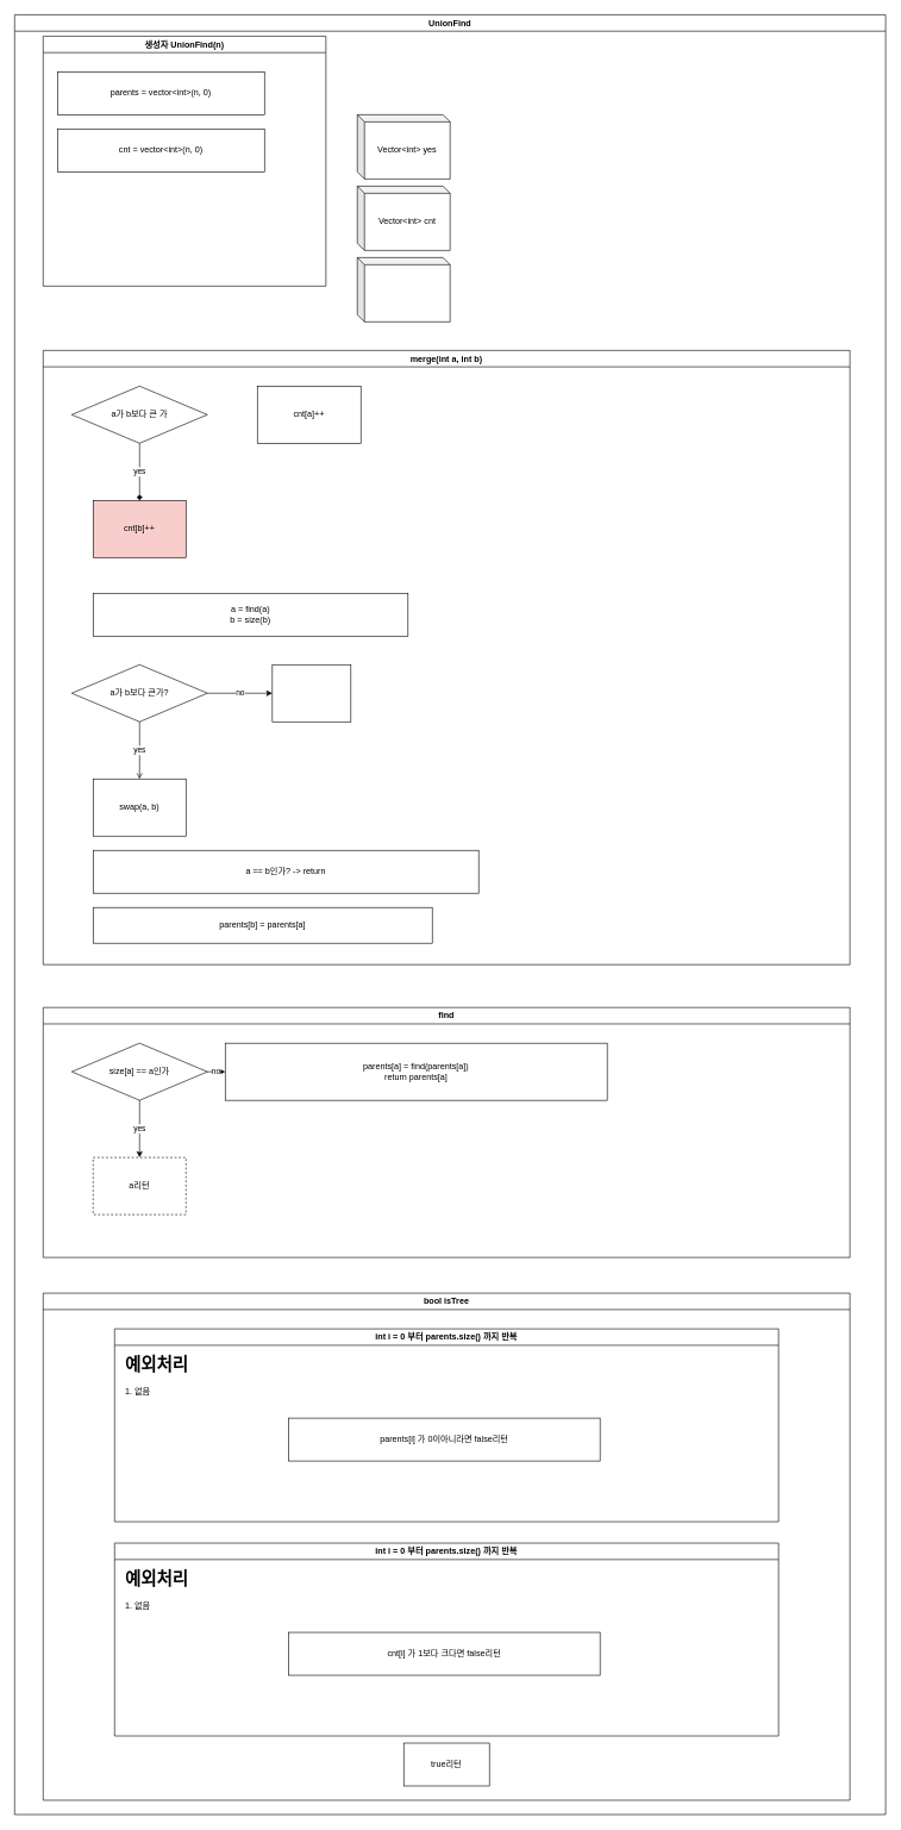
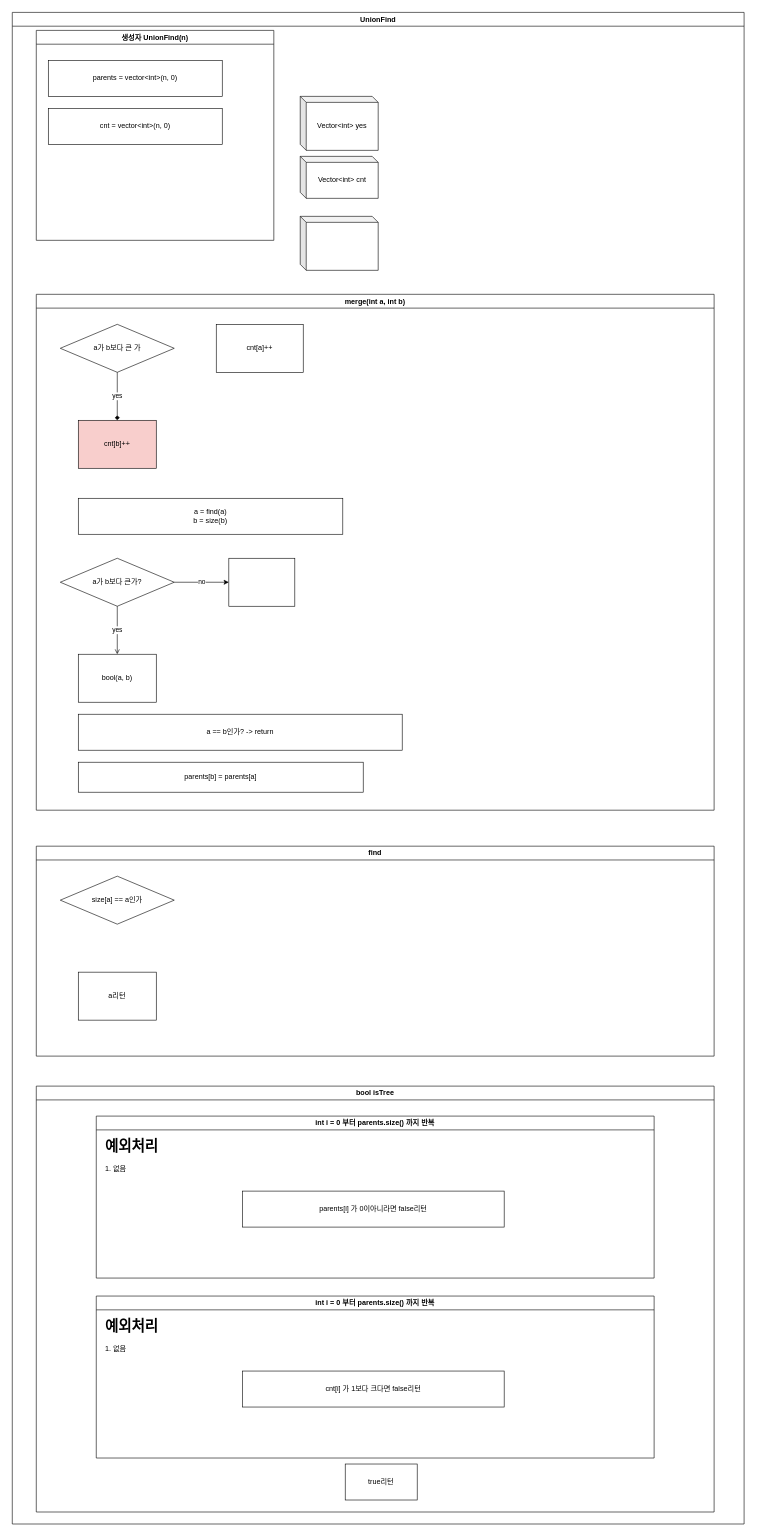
  <mxCell id="0" />
  <mxCell id="1" parent="0" />
  <mxCell id="2" value="UnionFind" style="swimlane;whiteSpace=wrap;html=1;" vertex="1" parent="1"><mxGeometry x="20" y="20" width="1220" height="2520" as="geometry" /></mxCell>
  <mxCell id="3" value="merge(int a, int b)" style="swimlane;whiteSpace=wrap;html=1;" vertex="1" parent="2"><mxGeometry x="40" y="470" width="1130" height="860" as="geometry" /></mxCell>
  <mxCell id="4" value="" style="group" vertex="1" connectable="0" parent="3"><mxGeometry x="70" y="440" width="295" height="240" as="geometry" /></mxCell>
  <mxCell id="5" value="a가 b보다 큰가?" style="rhombus;whiteSpace=wrap;html=1;" vertex="1" parent="4"><mxGeometry x="-30" width="190" height="80" as="geometry" /></mxCell>
- <mxCell id="6" value="swap(a, b)" style="whiteSpace=wrap;html=1;rounded=0;" vertex="1" parent="4"><mxGeometry y="160" width="130" height="80" as="geometry" /></mxCell>
+ <mxCell id="6" value="bool(a, b)" style="whiteSpace=wrap;html=1;rounded=0;" vertex="1" parent="4"><mxGeometry y="160" width="130" height="80" as="geometry" /></mxCell>
  <mxCell id="7" value="yes" style="edgeStyle=orthogonalEdgeStyle;rounded=0;orthogonalLoop=1;jettySize=auto;html=1;endArrow=open;" edge="1" parent="4" source="5" target="6"><mxGeometry relative="1" as="geometry" /></mxCell>
  <mxCell id="8" value="a = find(a)&lt;br&gt;b = size(b)" style="rounded=0;whiteSpace=wrap;html=1;" vertex="1" parent="3"><mxGeometry x="70" y="340" width="441" height="60" as="geometry" /></mxCell>
  <mxCell id="9" value="a == b인가? -&amp;gt; return" style="rounded=0;whiteSpace=wrap;html=1;" vertex="1" parent="3"><mxGeometry x="70" y="700" width="540" height="60" as="geometry" /></mxCell>
  <mxCell id="10" value="" style="whiteSpace=wrap;html=1;rounded=0;" vertex="1" parent="3"><mxGeometry x="321" y="440" width="110" height="80" as="geometry" /></mxCell>
  <mxCell id="11" value="no" style="edgeStyle=orthogonalEdgeStyle;rounded=0;orthogonalLoop=1;jettySize=auto;html=1;" edge="1" parent="3" source="5" target="10"><mxGeometry relative="1" as="geometry" /></mxCell>
  <mxCell id="12" value="parents[b] = parents[a]" style="rounded=0;whiteSpace=wrap;html=1;" vertex="1" parent="3"><mxGeometry x="70" y="780" width="475" height="50" as="geometry" /></mxCell>
  <mxCell id="13" value="" style="group" vertex="1" connectable="0" parent="3"><mxGeometry x="70" y="50" width="330" height="240" as="geometry" /></mxCell>
  <mxCell id="14" value="a가 b보다 큰 가" style="rhombus;whiteSpace=wrap;html=1;" vertex="1" parent="13"><mxGeometry x="-30" width="190" height="80" as="geometry" /></mxCell>
  <mxCell id="15" value="cnt]b]++" style="whiteSpace=wrap;html=1;rounded=0;fillColor=#f8cecc;" vertex="1" parent="13"><mxGeometry y="160" width="130" height="80" as="geometry" /></mxCell>
  <mxCell id="16" value="yes" style="edgeStyle=orthogonalEdgeStyle;rounded=0;orthogonalLoop=1;jettySize=auto;html=1;endArrow=diamond;" edge="1" parent="13" source="14" target="15"><mxGeometry relative="1" as="geometry" /></mxCell>
  <mxCell id="17" value="cnt[a]++" style="whiteSpace=wrap;html=1;rounded=0;" vertex="1" parent="13"><mxGeometry x="230" width="145" height="80" as="geometry" /></mxCell>
  <mxCell id="18" value="find" style="swimlane;whiteSpace=wrap;html=1;" vertex="1" parent="2"><mxGeometry x="40" y="1390" width="1130" height="350" as="geometry" /></mxCell>
  <mxCell id="19" value="" style="group" vertex="1" connectable="0" parent="18"><mxGeometry x="70" y="50" width="720" height="240" as="geometry" /></mxCell>
  <mxCell id="20" value="size[a] == a인가" style="rhombus;whiteSpace=wrap;html=1;" vertex="1" parent="19"><mxGeometry x="-30" width="190" height="80" as="geometry" /></mxCell>
- <mxCell id="21" value="a리턴" style="whiteSpace=wrap;html=1;rounded=0;dashed=1;" vertex="1" parent="19"><mxGeometry y="160" width="130" height="80" as="geometry" /></mxCell>
- <mxCell id="22" value="yes" style="edgeStyle=orthogonalEdgeStyle;rounded=0;orthogonalLoop=1;jettySize=auto;html=1;" edge="1" parent="19" source="20" target="21"><mxGeometry relative="1" as="geometry" /></mxCell>
- <mxCell id="23" value="parents[a] = find(parents[a])&lt;br&gt;return parents[a]" style="whiteSpace=wrap;html=1;rounded=0;" vertex="1" parent="19"><mxGeometry x="185" width="535" height="80" as="geometry" /></mxCell>
- <mxCell id="24" value="no" style="edgeStyle=orthogonalEdgeStyle;rounded=0;orthogonalLoop=1;jettySize=auto;html=1;" edge="1" parent="19" source="20" target="23"><mxGeometry relative="1" as="geometry" /></mxCell>
+ <mxCell id="21" value="a리턴" style="whiteSpace=wrap;html=1;rounded=0;" vertex="1" parent="19"><mxGeometry y="160" width="130" height="80" as="geometry" /></mxCell>
  <mxCell id="25" value="bool isTree" style="swimlane;whiteSpace=wrap;html=1;" vertex="1" parent="2"><mxGeometry x="40" y="1790" width="1130" height="710" as="geometry" /></mxCell>
  <mxCell id="26" value="int i = 0 부터 parents.size() 까지 반복" style="swimlane;whiteSpace=wrap;html=1;" vertex="1" parent="25"><mxGeometry x="100" y="50" width="930" height="270" as="geometry" /></mxCell>
  <mxCell id="27" value="&lt;h1&gt;예외처리&lt;/h1&gt;&lt;p&gt;1. 없음&lt;/p&gt;" style="text;html=1;strokeColor=none;fillColor=none;spacing=5;spacingTop=-20;whiteSpace=wrap;overflow=hidden;rounded=0;" vertex="1" parent="26"><mxGeometry x="10" y="30" width="386" height="120" as="geometry" /></mxCell>
  <mxCell id="28" value="parents[i] 가 0이아니라면 false리턴" style="rounded=0;whiteSpace=wrap;html=1;" vertex="1" parent="26"><mxGeometry x="244" y="125" width="436" height="60" as="geometry" /></mxCell>
  <mxCell id="29" value="int i = 0 부터 parents.size() 까지 반복" style="swimlane;whiteSpace=wrap;html=1;" vertex="1" parent="25"><mxGeometry x="100" y="350" width="930" height="270" as="geometry" /></mxCell>
  <mxCell id="30" value="&lt;h1&gt;예외처리&lt;/h1&gt;&lt;p&gt;1. 없음&lt;/p&gt;" style="text;html=1;strokeColor=none;fillColor=none;spacing=5;spacingTop=-20;whiteSpace=wrap;overflow=hidden;rounded=0;" vertex="1" parent="29"><mxGeometry x="10" y="30" width="386" height="120" as="geometry" /></mxCell>
  <mxCell id="31" value="cnt[i] 가 1보다 크다면 false리턴" style="rounded=0;whiteSpace=wrap;html=1;" vertex="1" parent="29"><mxGeometry x="244" y="125" width="436" height="60" as="geometry" /></mxCell>
- <mxCell id="32" value="true리턴" style="rounded=0;whiteSpace=wrap;html=1;" vertex="1" parent="25"><mxGeometry x="505" y="630" width="120" height="60" as="geometry" /></mxCell>
+ <mxCell id="32" value="true리턴" style="rounded=0;whiteSpace=wrap;html=1;" vertex="1" parent="25"><mxGeometry x="515" y="630" width="120" height="60" as="geometry" /></mxCell>
  <mxCell id="33" value="생성자 UnionFind(n)" style="swimlane;whiteSpace=wrap;html=1;" vertex="1" parent="2"><mxGeometry x="40" y="30" width="396" height="350" as="geometry" /></mxCell>
  <mxCell id="34" value="parents = vector&amp;lt;int&amp;gt;(n, 0)" style="rounded=0;whiteSpace=wrap;html=1;" vertex="1" parent="33"><mxGeometry x="20" y="50" width="290" height="60" as="geometry" /></mxCell>
  <mxCell id="35" value="cnt = vector&amp;lt;int&amp;gt;(n, 0)" style="rounded=0;whiteSpace=wrap;html=1;" vertex="1" parent="33"><mxGeometry x="20" y="130" width="290" height="60" as="geometry" /></mxCell>
  <mxCell id="36" value="Vector&amp;lt;int&amp;gt; yes" style="shape=cube;whiteSpace=wrap;html=1;boundedLbl=1;backgroundOutline=1;darkOpacity=0.05;darkOpacity2=0.1;size=10;" vertex="1" parent="2"><mxGeometry x="480" y="140" width="130" height="90" as="geometry" /></mxCell>
- <mxCell id="37" value="Vector&amp;lt;int&amp;gt; cnt" style="shape=cube;whiteSpace=wrap;html=1;boundedLbl=1;backgroundOutline=1;darkOpacity=0.05;darkOpacity2=0.1;size=10;" vertex="1" parent="2"><mxGeometry x="480" y="240" width="130" height="90" as="geometry" /></mxCell>
+ <mxCell id="37" value="Vector&amp;lt;int&amp;gt; cnt" style="shape=cube;whiteSpace=wrap;html=1;boundedLbl=1;backgroundOutline=1;darkOpacity=0.05;darkOpacity2=0.1;size=10;" vertex="1" parent="2"><mxGeometry x="480" y="240" width="130" height="70" as="geometry" /></mxCell>
  <mxCell id="38" value="" style="shape=cube;whiteSpace=wrap;html=1;boundedLbl=1;backgroundOutline=1;darkOpacity=0.05;darkOpacity2=0.1;size=10;" vertex="1" parent="2"><mxGeometry x="480" y="340" width="130" height="90" as="geometry" /></mxCell>
